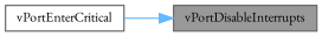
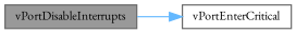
  digraph {
    rankdir=RL
    fontname="EB Garamond"
    node [fontname="EB Garamond" fontsize=10 shape=box style=filled]
    n1 [color=gray40 fillcolor=grey60 fontcolor=black height=0.2 label=vPortDisableInterrupts width=0.4]
    n2 [color=grey40 fillcolor=white height=0.2 label=vPortEnterCritical width=0.4]
-   n1 -> n2 [color=steelblue1 dir=back fontname="EB Garamond" fontsize=10 labelfontname=Helvetica labelfontsize=10 style=solid]
+   n2 -> n1 [color=steelblue1 dir=back fontname="EB Garamond" fontsize=10 labelfontname=Helvetica labelfontsize=10 style=solid]
  }
